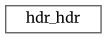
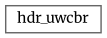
  digraph {
    rankdir=LR
    fontname=Merriweather
-   n1 [color=grey40 fillcolor=white fontname=Merriweather fontsize=10 height=0.2 label=hdr_hdr shape=box style=filled width=0.4]
+   n1 [color=grey40 fillcolor=white fontname=Merriweather fontsize=10 height=0.2 label=hdr_uwcbr shape=box style=filled width=0.4]
  }
